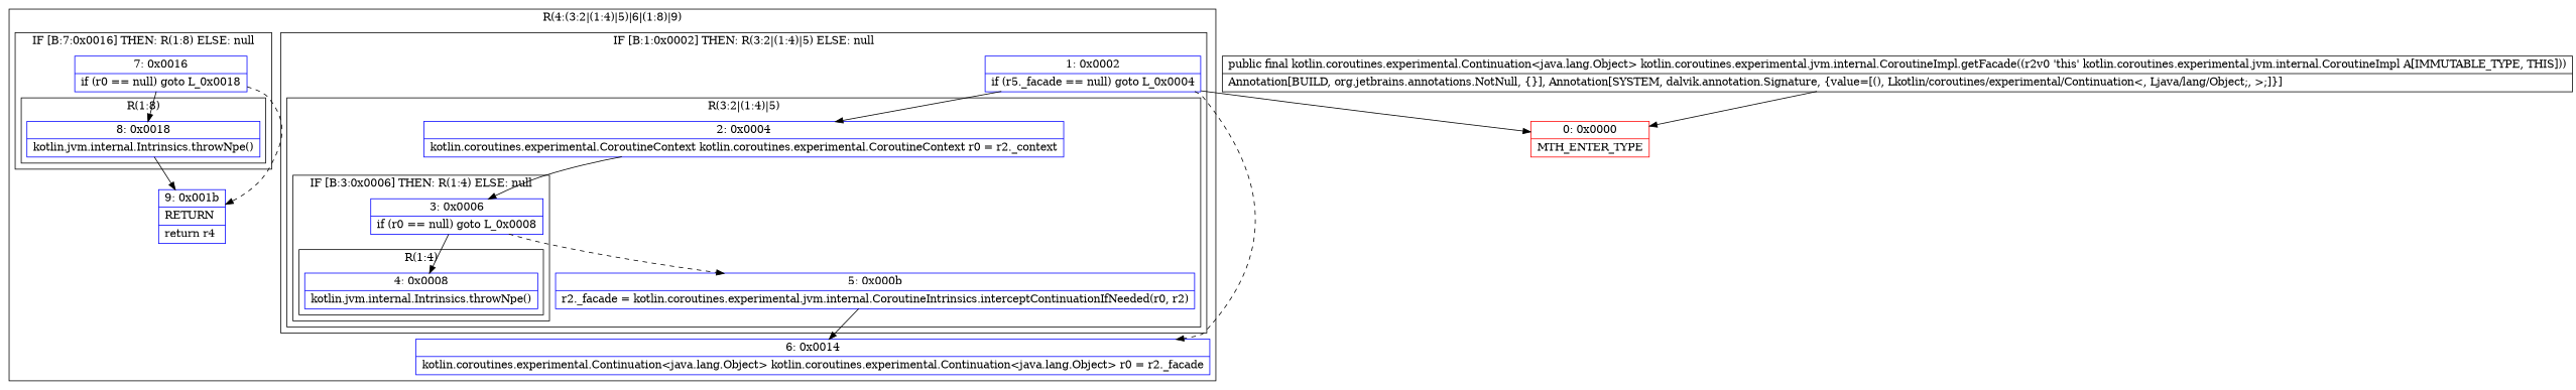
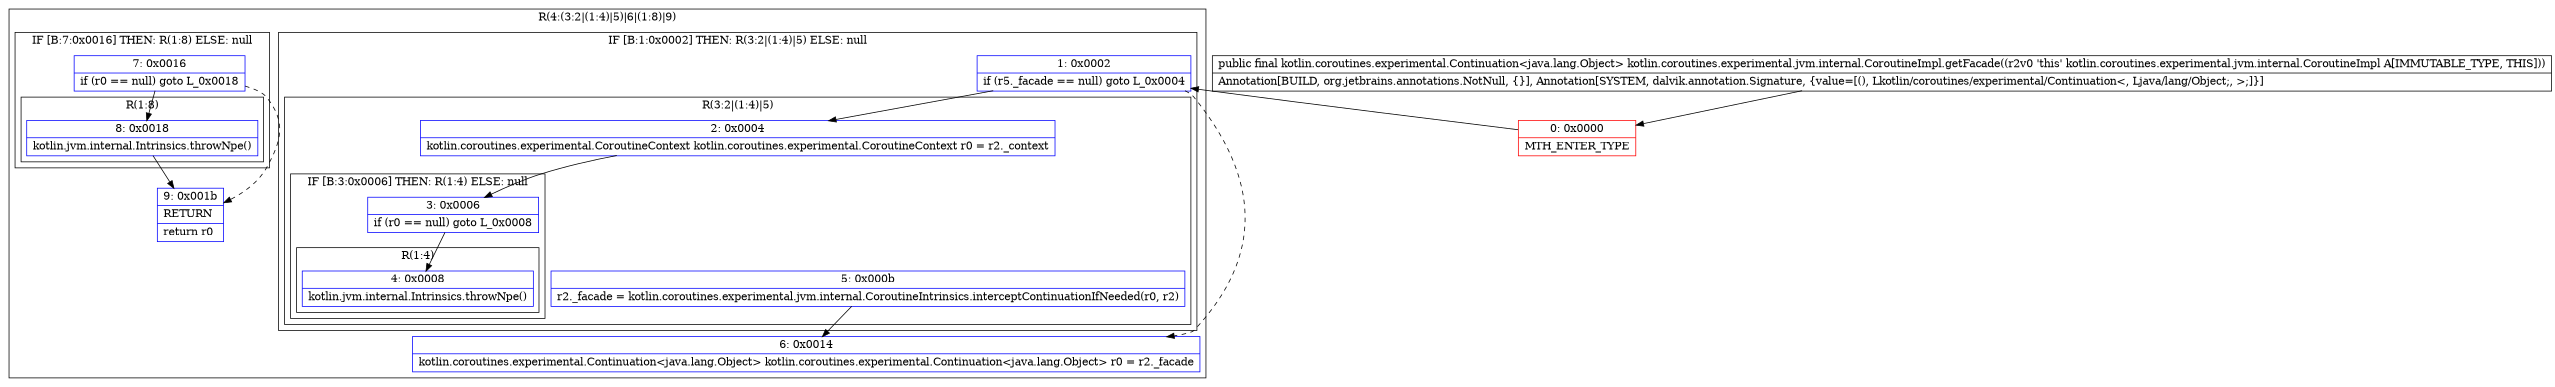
  digraph {
    node [color=blue shape=record]
    n1 [label="{4\:\ 0x0008|kotlin.jvm.internal.Intrinsics.throwNpe()\l}"]
    n2 [label="{3\:\ 0x0006|if (r0 == null) goto L_0x0008\l}"]
    n3 [label="{2\:\ 0x0004|kotlin.coroutines.experimental.CoroutineContext kotlin.coroutines.experimental.CoroutineContext r0 = r2._context\l}"]
    n4 [label="{5\:\ 0x000b|r2._facade = kotlin.coroutines.experimental.jvm.internal.CoroutineIntrinsics.interceptContinuationIfNeeded(r0, r2)\l}"]
    n5 [label="{1\:\ 0x0002|if (r5._facade == null) goto L_0x0004\l}"]
    n6 [label="{8\:\ 0x0018|kotlin.jvm.internal.Intrinsics.throwNpe()\l}"]
    n7 [label="{7\:\ 0x0016|if (r0 == null) goto L_0x0018\l}"]
    n8 [label="{6\:\ 0x0014|kotlin.coroutines.experimental.Continuation\<java.lang.Object\> kotlin.coroutines.experimental.Continuation\<java.lang.Object\> r0 = r2._facade\l}"]
-   n9 [label="{9\:\ 0x001b|RETURN\l|return r4\l}"]
+   n9 [label="{9\:\ 0x001b|RETURN\l|return r0\l}"]
    n10 [color=red label="{0\:\ 0x0000|MTH_ENTER_TYPE\l}"]
    n11 [label="{public final kotlin.coroutines.experimental.Continuation\<java.lang.Object\> kotlin.coroutines.experimental.jvm.internal.CoroutineImpl.getFacade((r2v0 'this' kotlin.coroutines.experimental.jvm.internal.CoroutineImpl A[IMMUTABLE_TYPE, THIS]))  | Annotation[BUILD, org.jetbrains.annotations.NotNull, \{\}], Annotation[SYSTEM, dalvik.annotation.Signature, \{value=[(), Lkotlin\/coroutines\/experimental\/Continuation\<, Ljava\/lang\/Object;, \>;]\}]\l}" color=""]
    subgraph cluster_1 {
      label="R(4:(3:2|(1:4)|5)|6|(1:8)|9)"
      n8
      n9
      subgraph cluster_2 {
        label="IF [B:1:0x0002] THEN: R(3:2|(1:4)|5) ELSE: null"
        n5
        subgraph cluster_3 {
          label="R(3:2|(1:4)|5)"
          n3
          n4
          subgraph cluster_4 {
            label="IF [B:3:0x0006] THEN: R(1:4) ELSE: null"
            n2
            subgraph cluster_5 {
              label="R(1:4)"
              n1
            }
          }
        }
      }
      subgraph cluster_6 {
        label="IF [B:7:0x0016] THEN: R(1:8) ELSE: null"
        n7
        subgraph cluster_7 {
          label="R(1:8)"
          n6
        }
      }
    }
    n2 -> n1
-   n2 -> n4 [style=dashed]
    n3 -> n2
    n4 -> n8
    n5 -> n3
    n5 -> n8 [style=dashed]
    n6 -> n9
    n7 -> n6
    n7 -> n9 [style=dashed]
-   n5 -> n10
+   n10 -> n5
    n11 -> n10
  }
